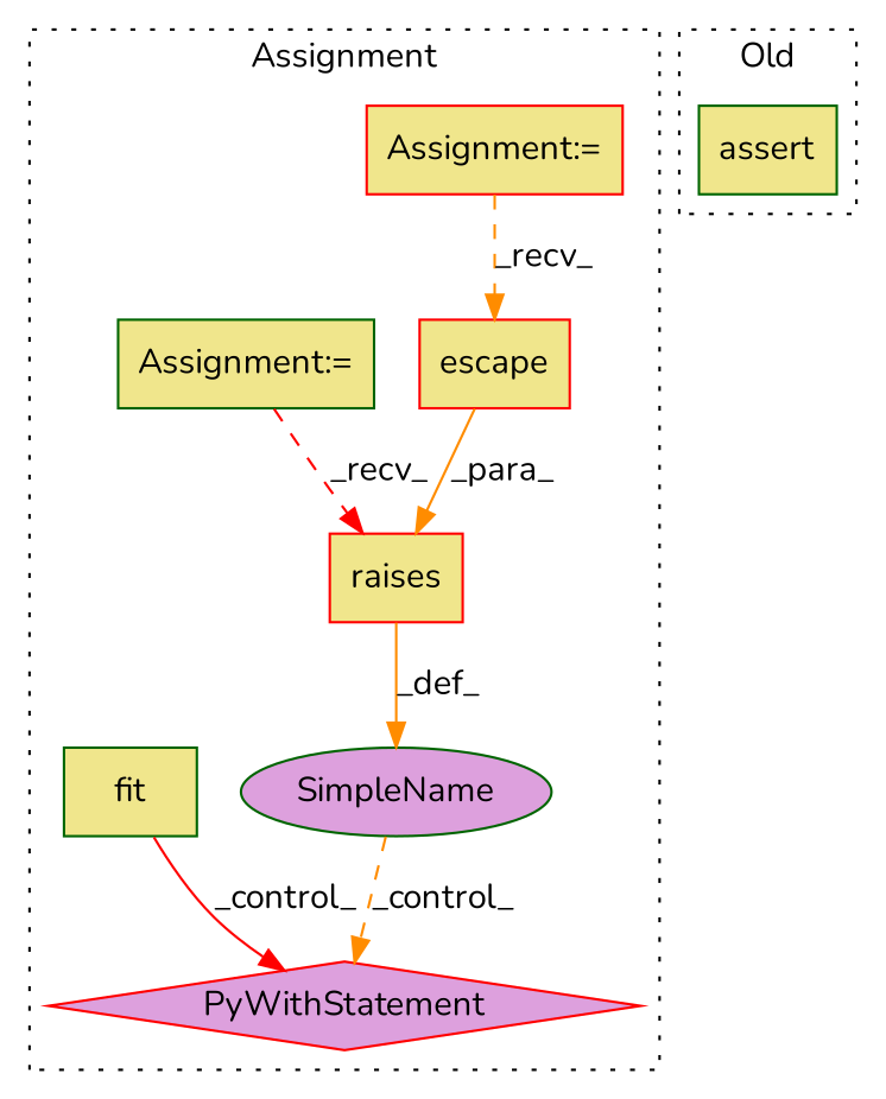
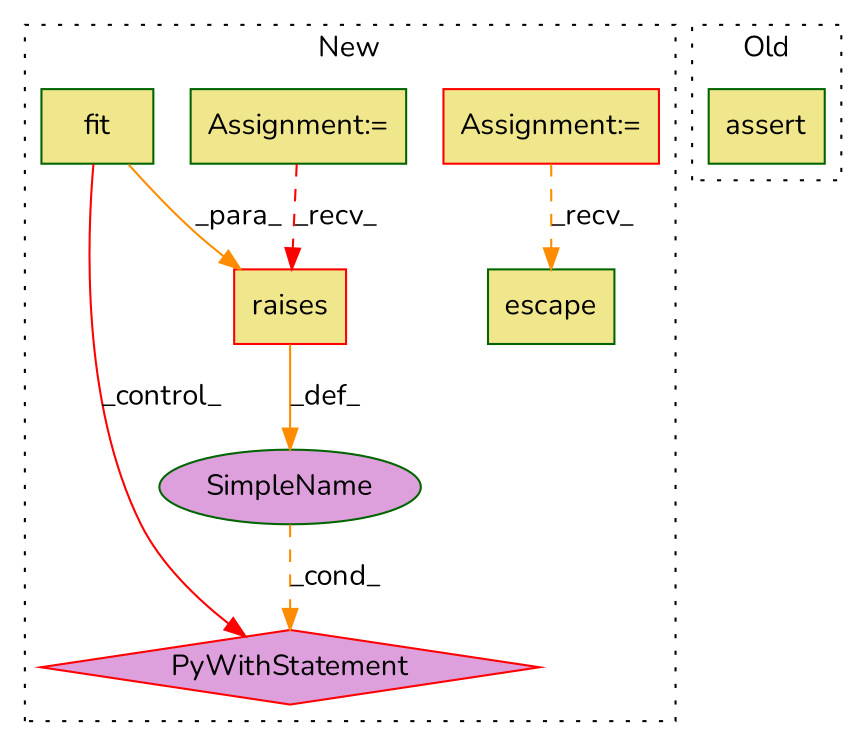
  digraph {
    fontname=Nunito
    node [a=32 color=red fillcolor=khaki fontname=Nunito l="7,1" shape=box style=filled]
    edge [color=darkorange fontname=Nunito style=solid]
-   n1 [label=escape s="22505,22571"]
+   n1 [color=darkgreen label=escape s="22505,22571"]
    n2 [a=7 l=2 label="Assignment:=" s=21946]
    n3 [a=104 fillcolor=plum l="10,2" label=PyWithStatement s="22659,22704" shape=diamond]
    n4 [a=7 color=darkgreen l=6 label="Assignment:=" s=21861]
    n5 [label=raises s="22676,22703"]
    n6 [a=42 color=darkgreen fillcolor=plum label=SimpleName shape=ellipse l=""]
    n7 [color=darkgreen l="4,1" label=fit s="22718,22725"]
    n8 [color=darkgreen l="21,1" label=assert s="21798,21853"]
    subgraph cluster_1 {
-     label=Assignment
+     label=New
      style=dotted
      n1
      n2
      n3
      n4
      n5
      n6
      n7
    }
    subgraph cluster_2 {
      label=Old
      style=dotted
      n8
    }
-   n1 -> n5 [label=_para_]
+   n7 -> n5 [label=_para_]
    n2 -> n1 [label=_recv_ style=dashed]
    n4 -> n5 [color=red label=_recv_ style=dashed]
    n5 -> n6 [label=_def_]
-   n6 -> n3 [label=_control_ style=dashed]
+   n6 -> n3 [label=_cond_ style=dashed]
    n7 -> n3 [color=red label=_control_]
  }
